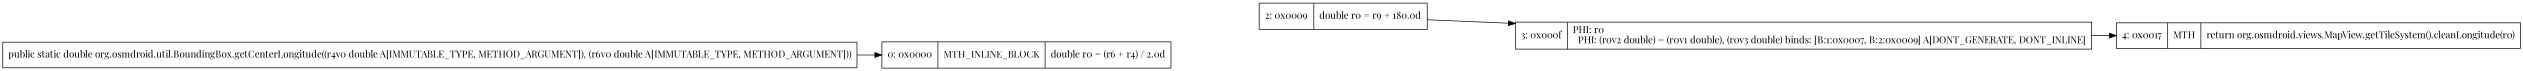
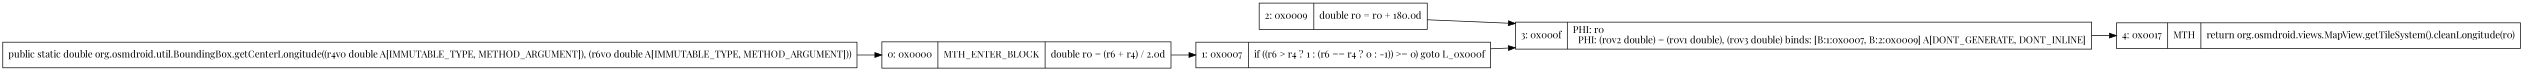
  digraph {
    fontname="Playfair Display"
    rankdir=LR
    node [fontname="Playfair Display" shape=record]
    edge [fontname="Playfair Display"]
-   n1 [label="{0\:\ 0x0000|MTH_INLINE_BLOCK\l|double r0 = (r6 + r4) \/ 2.0d\l}"]
+   n1 [label="{0\:\ 0x0000|MTH_ENTER_BLOCK\l|double r0 = (r6 + r4) \/ 2.0d\l}"]
+   n2 [label="{1\:\ 0x0007|if ((r6 \> r4 ? 1 : (r6 == r4 ? 0 : \-1)) \>= 0) goto L_0x000f\l}"]
    n3 [label="{3\:\ 0x000f|PHI: r0 \l  PHI: (r0v2 double) = (r0v1 double), (r0v3 double) binds: [B:1:0x0007, B:2:0x0009] A[DONT_GENERATE, DONT_INLINE]\l}"]
-   n4 [label="{2\:\ 0x0009|double r0 = r9 + 180.0d\l}"]
+   n4 [label="{2\:\ 0x0009|double r0 = r0 + 180.0d\l}"]
    n5 [label="{4\:\ 0x0017|MTH\l|return org.osmdroid.views.MapView.getTileSystem().cleanLongitude(r0)\l}"]
    n6 [label="{public static double org.osmdroid.util.BoundingBox.getCenterLongitude((r4v0 double A[IMMUTABLE_TYPE, METHOD_ARGUMENT]), (r6v0 double A[IMMUTABLE_TYPE, METHOD_ARGUMENT])) }"]
+   n1 -> n2
+   n2 -> n3
    n3 -> n5
    n4 -> n3
    n6 -> n1
  }
